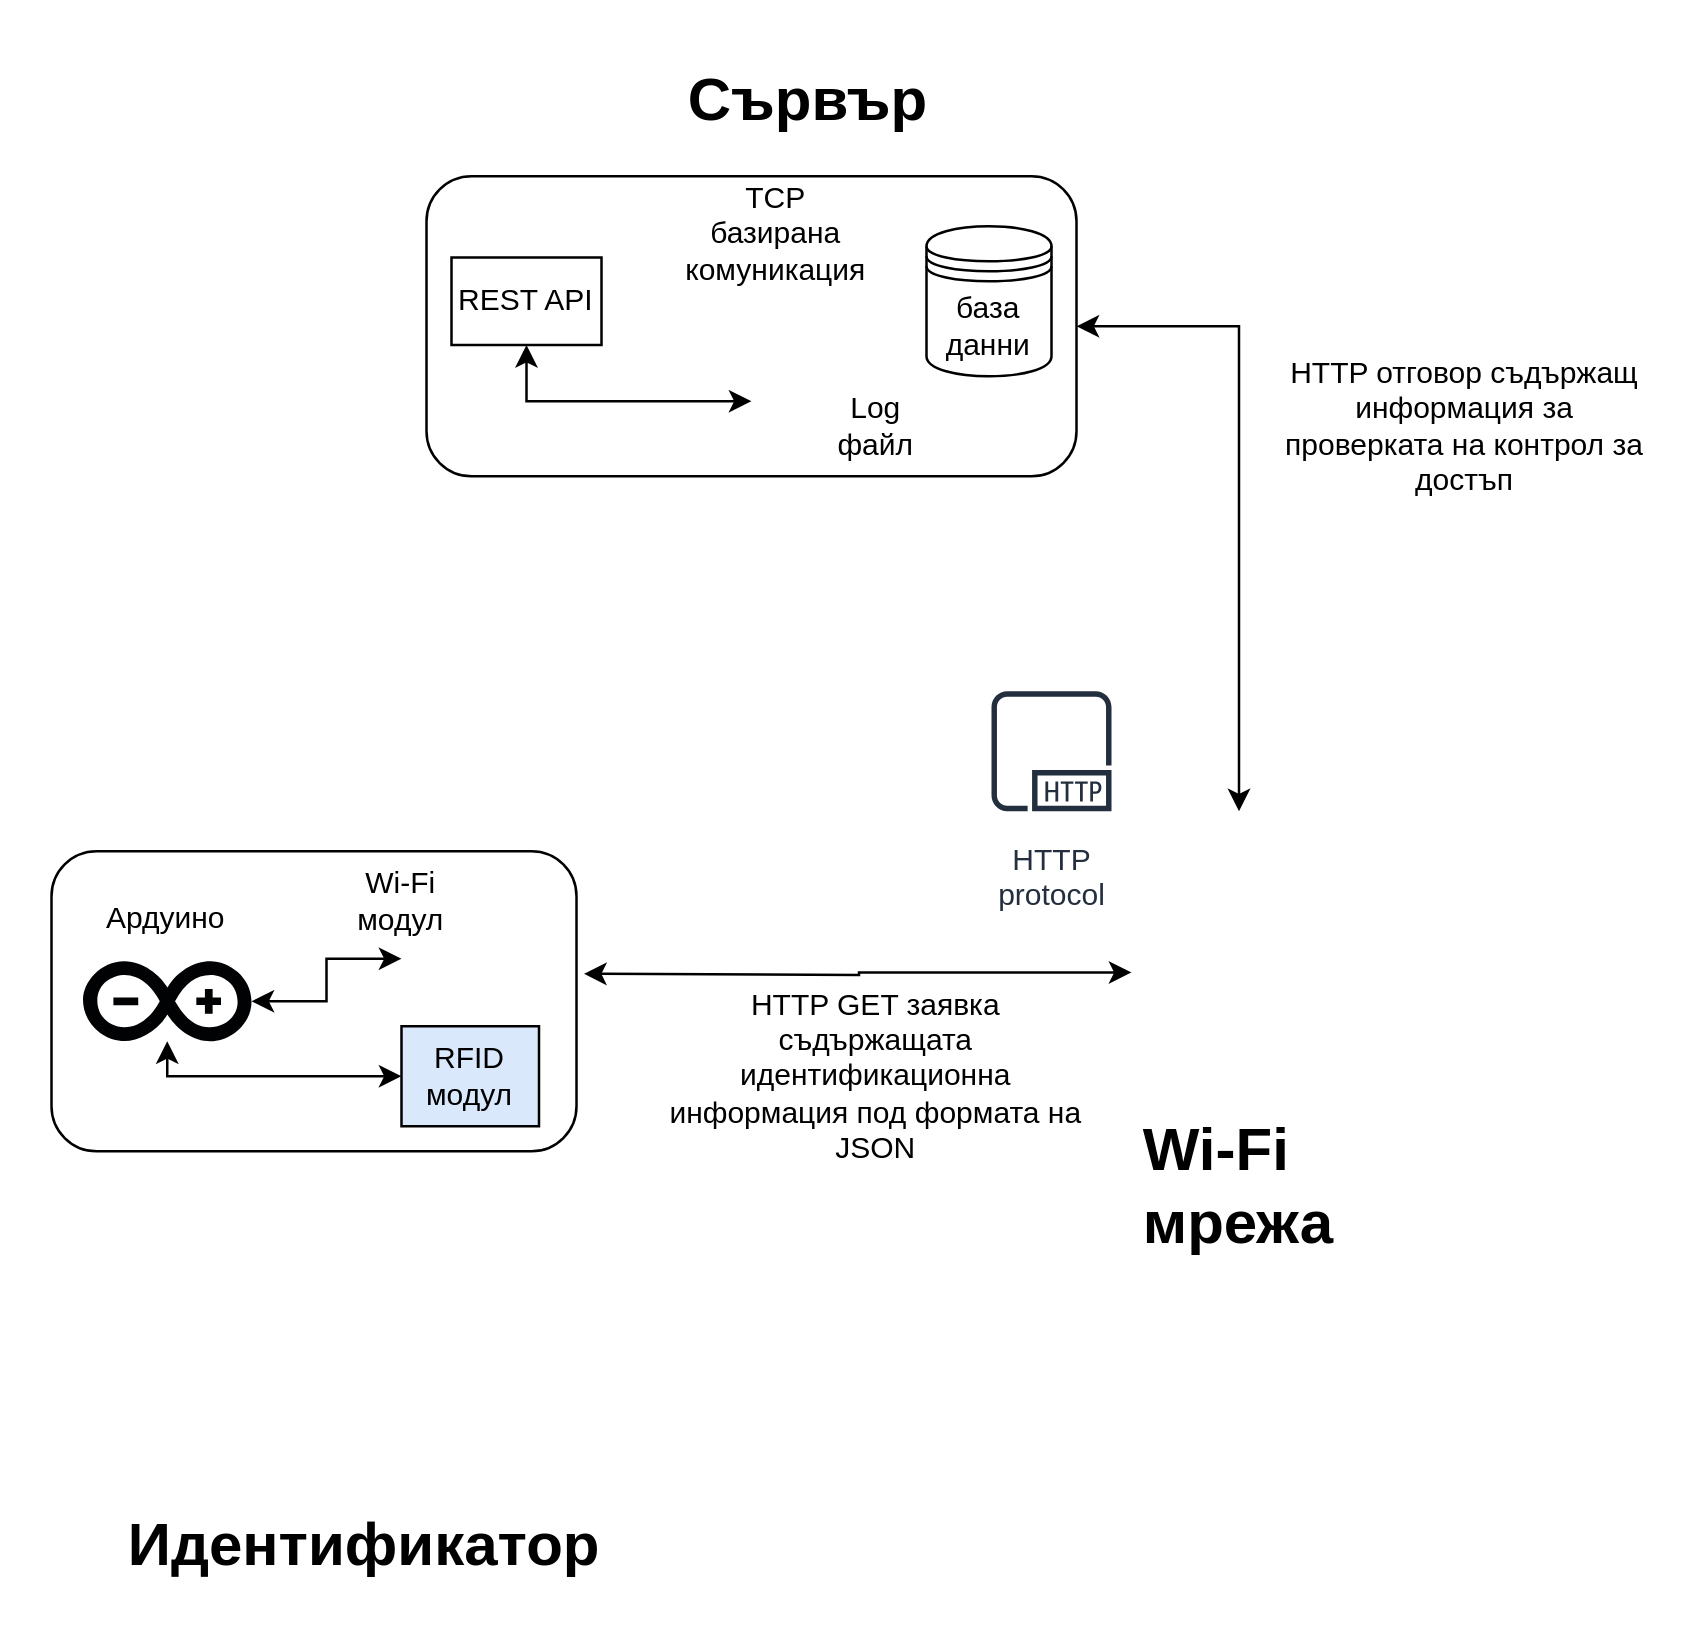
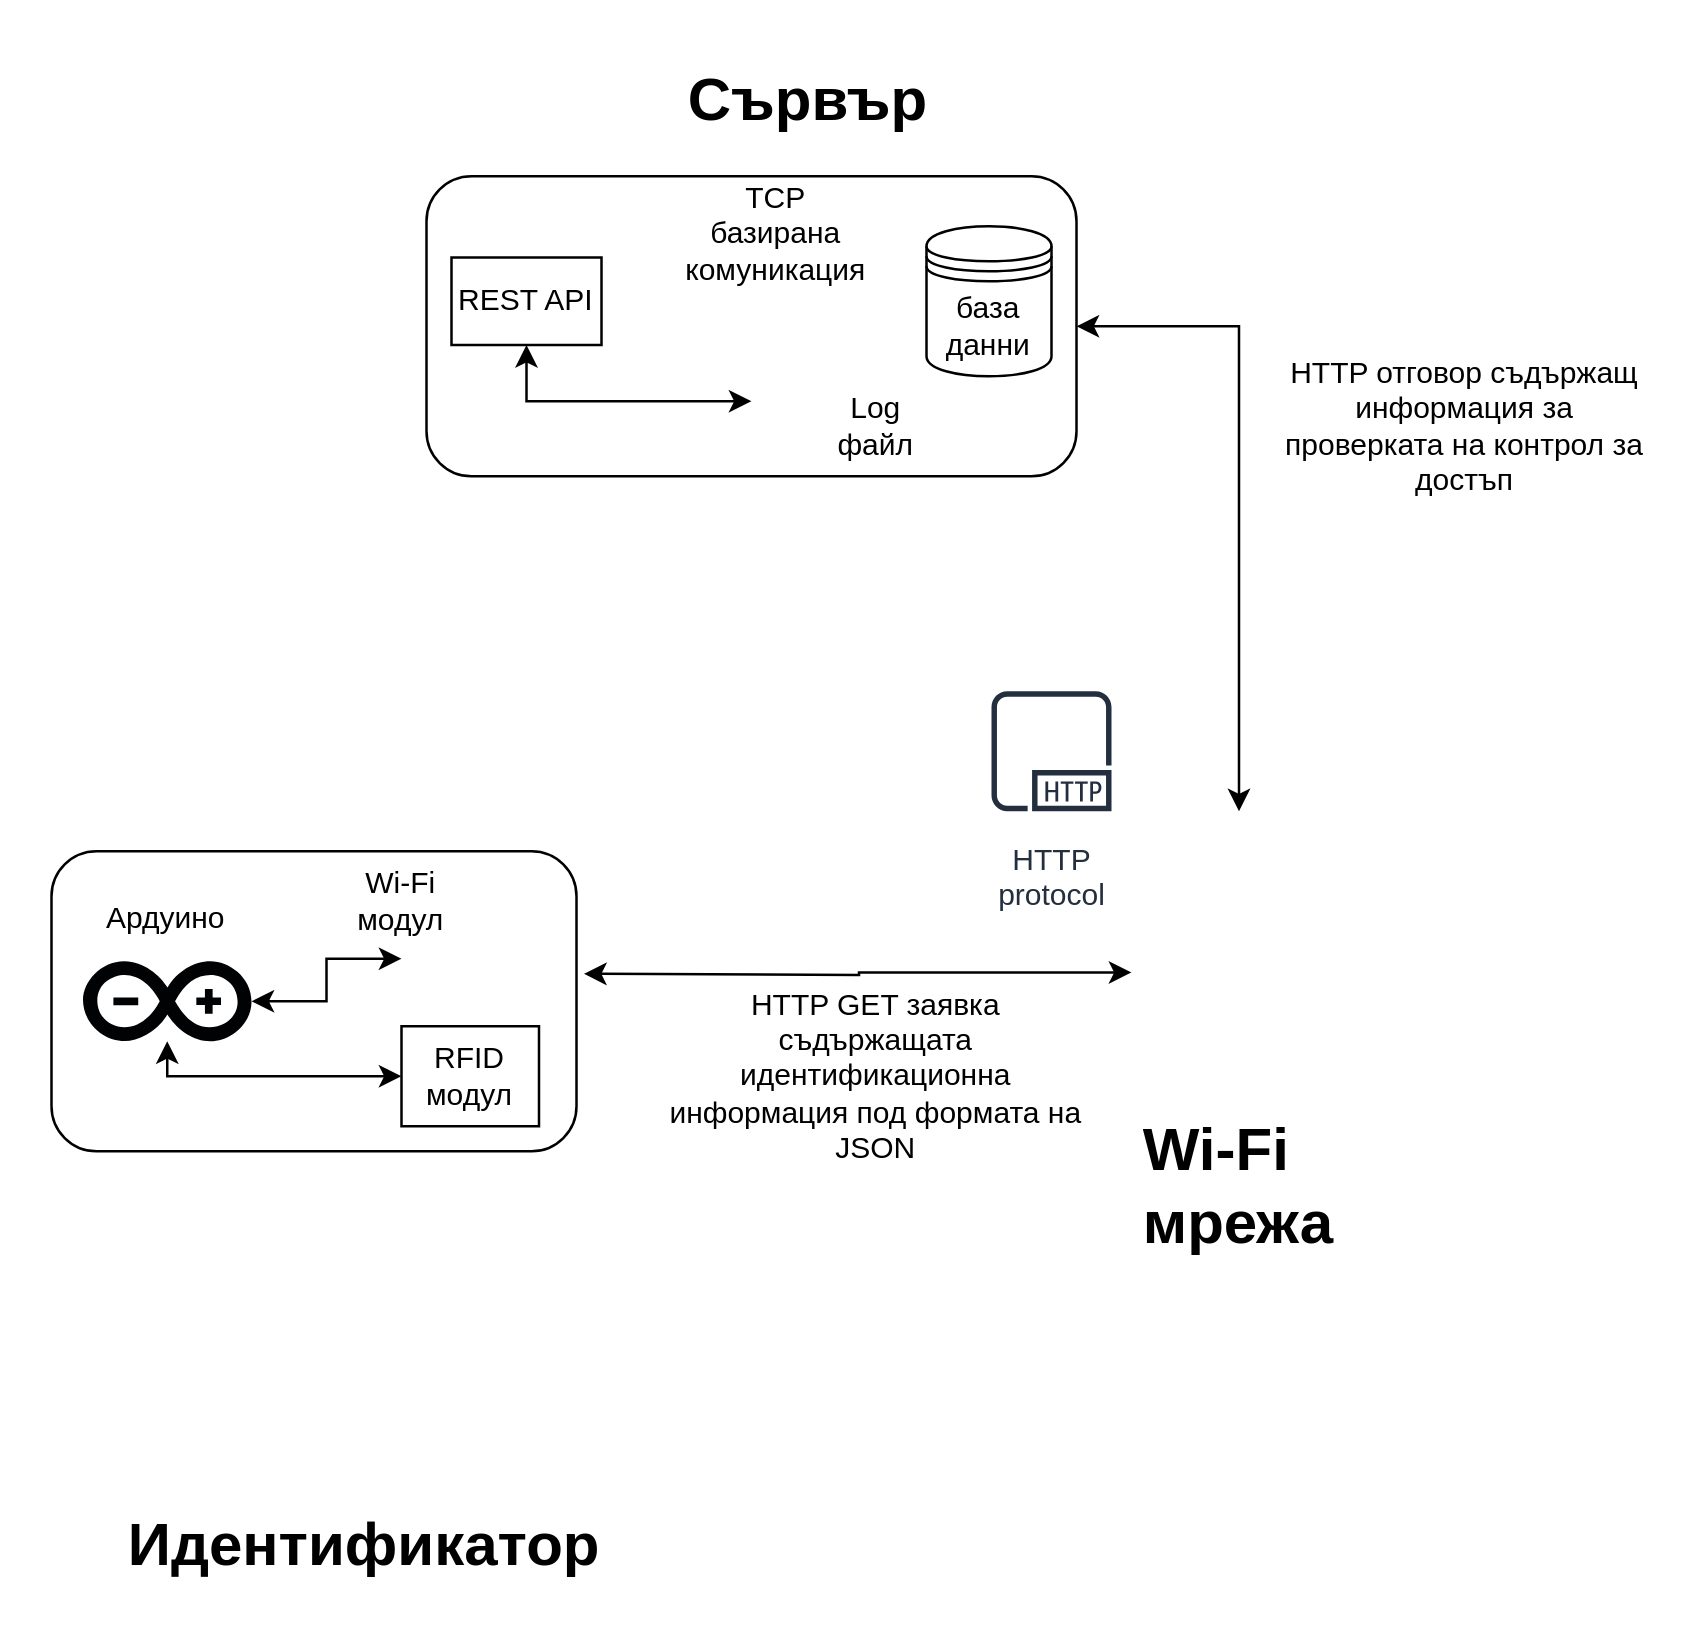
  <mxCell id="0" />
  <mxCell id="1" parent="0" />
  <mxCell id="2" style="edgeStyle=orthogonalEdgeStyle;rounded=0;orthogonalLoop=1;jettySize=auto;html=1;exitX=1;exitY=0.5;exitDx=0;exitDy=0;startArrow=classic;startFill=1;entryX=1;entryY=0.5;entryDx=0;entryDy=0;" edge="1" parent="1" source="3" target="20"><mxGeometry relative="1" as="geometry"><mxPoint x="489" y="310" as="targetPoint" /></mxGeometry></mxCell>
  <mxCell id="3" value="" style="rounded=1;whiteSpace=wrap;html=1;" vertex="1" parent="1"><mxGeometry x="170" y="70" width="260" height="120" as="geometry" /></mxCell>
  <mxCell id="4" value="база данни" style="shape=datastore;whiteSpace=wrap;html=1;" vertex="1" parent="1"><mxGeometry x="370" y="90" width="50" height="60" as="geometry" /></mxCell>
  <mxCell id="5" style="edgeStyle=orthogonalEdgeStyle;rounded=0;orthogonalLoop=1;jettySize=auto;html=1;startArrow=classic;startFill=1;fontSize=12;" edge="1" parent="1" source="6" target="23"><mxGeometry relative="1" as="geometry"><Array as="points"><mxPoint x="210" y="160" /></Array></mxGeometry></mxCell>
  <mxCell id="6" value="REST API" style="rounded=0;whiteSpace=wrap;html=1;" vertex="1" parent="1"><mxGeometry x="180" y="102.5" width="60" height="35" as="geometry" /></mxCell>
  <mxCell id="7" value="&lt;div&gt;TCP базирана комуникация&lt;/div&gt;" style="text;html=1;strokeColor=none;fillColor=none;align=center;verticalAlign=middle;whiteSpace=wrap;rounded=0;" vertex="1" parent="1"><mxGeometry x="290" y="82.5" width="40" height="20" as="geometry" /></mxCell>
  <mxCell id="8" style="edgeStyle=orthogonalEdgeStyle;rounded=0;orthogonalLoop=1;jettySize=auto;html=1;startArrow=classic;startFill=1;entryX=0.25;entryY=0;entryDx=0;entryDy=0;" edge="1" parent="1" target="20"><mxGeometry relative="1" as="geometry"><mxPoint x="233" y="389" as="sourcePoint" /><mxPoint x="420" y="390" as="targetPoint" /></mxGeometry></mxCell>
  <mxCell id="9" value="" style="rounded=1;whiteSpace=wrap;html=1;" vertex="1" parent="1"><mxGeometry x="20" y="340" width="210" height="120" as="geometry" /></mxCell>
- <mxCell id="10" value="&lt;div&gt;RFID&lt;/div&gt;&lt;div&gt;модул&lt;/div&gt;" style="rounded=0;whiteSpace=wrap;html=1;fillColor=#dae8fc;" vertex="1" parent="1"><mxGeometry x="160" y="410" width="55" height="40" as="geometry" /></mxCell>
+ <mxCell id="10" value="&lt;div&gt;RFID&lt;/div&gt;&lt;div&gt;модул&lt;/div&gt;" style="rounded=0;whiteSpace=wrap;html=1;" vertex="1" parent="1"><mxGeometry x="160" y="410" width="55" height="40" as="geometry" /></mxCell>
  <mxCell id="11" value="HTTP&#10;protocol" style="outlineConnect=0;fontColor=#232F3E;gradientColor=none;strokeColor=#232F3E;fillColor=#ffffff;dashed=0;verticalLabelPosition=bottom;verticalAlign=top;align=center;html=1;fontSize=12;fontStyle=0;aspect=fixed;shape=mxgraph.aws4.resourceIcon;resIcon=mxgraph.aws4.http_protocol;" vertex="1" parent="1"><mxGeometry x="390" y="270" width="60" height="60" as="geometry" /></mxCell>
  <mxCell id="12" style="edgeStyle=orthogonalEdgeStyle;rounded=0;orthogonalLoop=1;jettySize=auto;html=1;entryX=0;entryY=0.5;entryDx=0;entryDy=0;startArrow=classic;startFill=1;fontSize=12;" edge="1" parent="1" source="14" target="10"><mxGeometry relative="1" as="geometry"><Array as="points"><mxPoint x="66" y="430" /></Array></mxGeometry></mxCell>
  <mxCell id="13" style="edgeStyle=orthogonalEdgeStyle;rounded=0;orthogonalLoop=1;jettySize=auto;html=1;startArrow=classic;startFill=1;fontSize=12;" edge="1" parent="1" source="14" target="18"><mxGeometry relative="1" as="geometry" /></mxCell>
  <mxCell id="14" value="" style="outlineConnect=0;html=1;align=center;labelPosition=center;verticalLabelPosition=bottom;verticalAlign=top;shape=mxgraph.weblogos.arduino;fillColor=#010203;strokeColor=none;strokeWidth=1;gradientColor=none;fontSize=12;" vertex="1" parent="1"><mxGeometry x="32.6" y="384" width="67.4" height="32" as="geometry" /></mxCell>
  <mxCell id="15" value="" style="shape=image;html=1;verticalAlign=top;verticalLabelPosition=bottom;labelBackgroundColor=#ffffff;imageAspect=0;aspect=fixed;image=https://cdn0.iconfinder.com/data/icons/elasto-online-store/26/00-ELASTOFONT-STORE-READY_contactless-128.png;rotation=90;" vertex="1" parent="1"><mxGeometry x="120" y="470" width="50" height="50" as="geometry" /></mxCell>
  <mxCell id="16" value="" style="shape=image;html=1;verticalAlign=top;verticalLabelPosition=bottom;labelBackgroundColor=#ffffff;imageAspect=0;aspect=fixed;image=https://cdn0.iconfinder.com/data/icons/elasto-online-store/26/00-ELASTOFONT-STORE-READY_contactless-card-128.png" vertex="1" parent="1"><mxGeometry x="118" y="560" width="54" height="54" as="geometry" /></mxCell>
  <mxCell id="17" value="" style="shape=image;html=1;verticalAlign=top;verticalLabelPosition=bottom;labelBackgroundColor=#ffffff;imageAspect=0;aspect=fixed;image=https://cdn0.iconfinder.com/data/icons/elasto-online-store/26/00-ELASTOFONT-STORE-READY_contactless-128.png;rotation=-90;" vertex="1" parent="1"><mxGeometry x="120" y="520" width="50" height="50" as="geometry" /></mxCell>
  <mxCell id="18" value="" style="shape=image;html=1;verticalAlign=top;verticalLabelPosition=bottom;labelBackgroundColor=#ffffff;imageAspect=0;aspect=fixed;image=https://cdn3.iconfinder.com/data/icons/sympletts-free-sampler/128/wi-fi-128.png;rotation=90;" vertex="1" parent="1"><mxGeometry x="160" y="356" width="54" height="54" as="geometry" /></mxCell>
  <mxCell id="19" value="" style="shape=image;html=1;verticalAlign=top;verticalLabelPosition=bottom;labelBackgroundColor=#ffffff;imageAspect=0;aspect=fixed;image=https://cdn2.iconfinder.com/data/icons/home-appliances-furnitures/100/wifi-128.png" vertex="1" parent="1"><mxGeometry x="471" y="402" width="48" height="48" as="geometry" /></mxCell>
  <mxCell id="20" value="" style="shape=image;html=1;verticalAlign=top;verticalLabelPosition=bottom;labelBackgroundColor=#ffffff;imageAspect=0;aspect=fixed;image=https://cdn0.iconfinder.com/data/icons/elasto-online-store/26/00-ELASTOFONT-STORE-READY_contactless-128.png;rotation=-90;" vertex="1" parent="1"><mxGeometry x="452" y="324" width="86" height="86" as="geometry" /></mxCell>
  <mxCell id="21" value="&lt;div&gt;Wi-Fi&lt;/div&gt;&lt;div&gt;модул&lt;br&gt;&lt;/div&gt;" style="text;html=1;strokeColor=none;fillColor=none;align=center;verticalAlign=middle;whiteSpace=wrap;rounded=0;" vertex="1" parent="1"><mxGeometry x="140" y="350" width="40" height="20" as="geometry" /></mxCell>
  <mxCell id="22" value="Ардуино" style="text;html=1;strokeColor=none;fillColor=none;align=center;verticalAlign=middle;whiteSpace=wrap;rounded=0;" vertex="1" parent="1"><mxGeometry x="46" y="357" width="40" height="20" as="geometry" /></mxCell>
  <mxCell id="23" value="" style="shape=image;html=1;verticalAlign=top;verticalLabelPosition=bottom;labelBackgroundColor=#ffffff;imageAspect=0;aspect=fixed;image=https://cdn0.iconfinder.com/data/icons/feather/96/591262-file-128.png;strokeColor=#000000;strokeWidth=1;fillColor=#010203;gradientColor=none;fontSize=12;" vertex="1" parent="1"><mxGeometry x="300" y="150" width="30" height="30" as="geometry" /></mxCell>
  <mxCell id="24" value="&lt;h1&gt;Сървър&lt;br&gt;&lt;/h1&gt;" style="text;html=1;strokeColor=none;fillColor=none;spacing=5;spacingTop=-20;whiteSpace=wrap;overflow=hidden;rounded=0;fontSize=12;" vertex="1" parent="1"><mxGeometry x="270" y="20" width="110" height="40" as="geometry" /></mxCell>
  <mxCell id="25" value="&lt;h1&gt;Идентификатор&lt;br&gt;&lt;/h1&gt;" style="text;html=1;strokeColor=none;fillColor=none;spacing=5;spacingTop=-20;whiteSpace=wrap;overflow=hidden;rounded=0;fontSize=12;" vertex="1" parent="1"><mxGeometry x="46" y="598" width="204" height="40" as="geometry" /></mxCell>
  <mxCell id="26" value="Log файл" style="text;html=1;strokeColor=none;fillColor=none;align=center;verticalAlign=middle;whiteSpace=wrap;rounded=0;fontSize=12;" vertex="1" parent="1"><mxGeometry x="330" y="160" width="40" height="20" as="geometry" /></mxCell>
  <mxCell id="27" value="HTTP GET заявка съдържащата идентификационна информация под формата на JSON" style="text;html=1;strokeColor=none;fillColor=none;align=center;verticalAlign=middle;whiteSpace=wrap;rounded=0;fontSize=12;" vertex="1" parent="1"><mxGeometry x="260" y="420" width="180" height="20" as="geometry" /></mxCell>
  <mxCell id="28" value="&lt;h1&gt;Wi-Fi мрежа&lt;br&gt;&lt;/h1&gt;" style="text;html=1;strokeColor=none;fillColor=none;spacing=5;spacingTop=-20;whiteSpace=wrap;overflow=hidden;rounded=0;fontSize=12;" vertex="1" parent="1"><mxGeometry x="452" y="440" width="90" height="70" as="geometry" /></mxCell>
  <mxCell id="29" value="&lt;div&gt;HTTP отговор съдържащ информация за проверката на контрол за достъп&lt;/div&gt;" style="text;html=1;strokeColor=none;fillColor=none;align=center;verticalAlign=middle;whiteSpace=wrap;rounded=0;fontSize=12;" vertex="1" parent="1"><mxGeometry x="510" y="160" width="151" height="20" as="geometry" /></mxCell>
